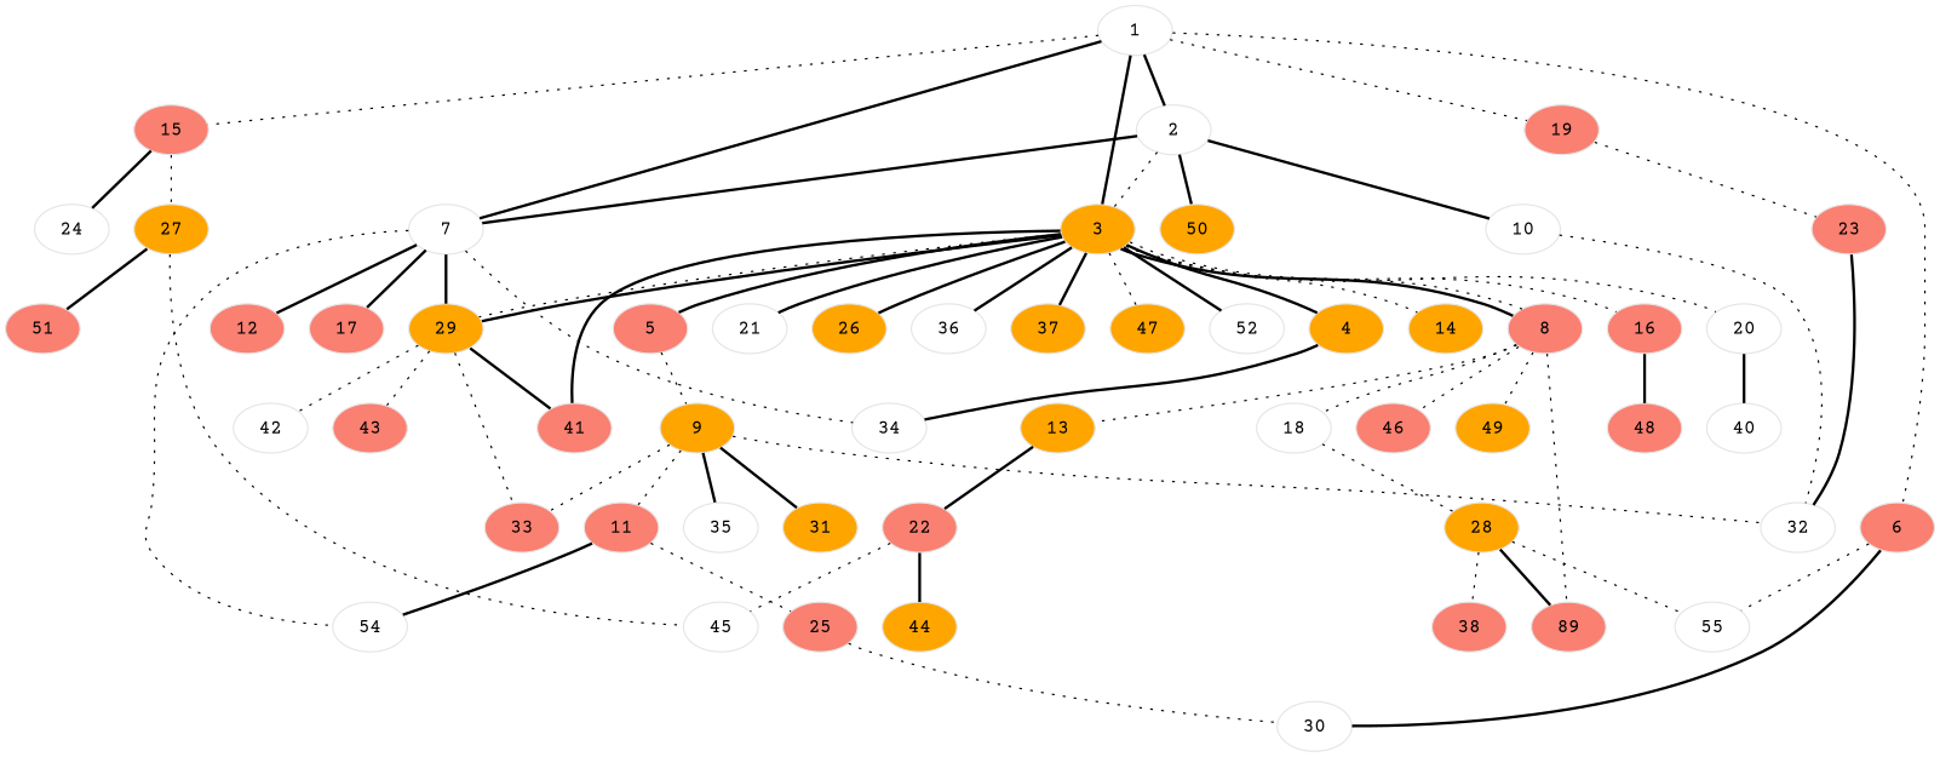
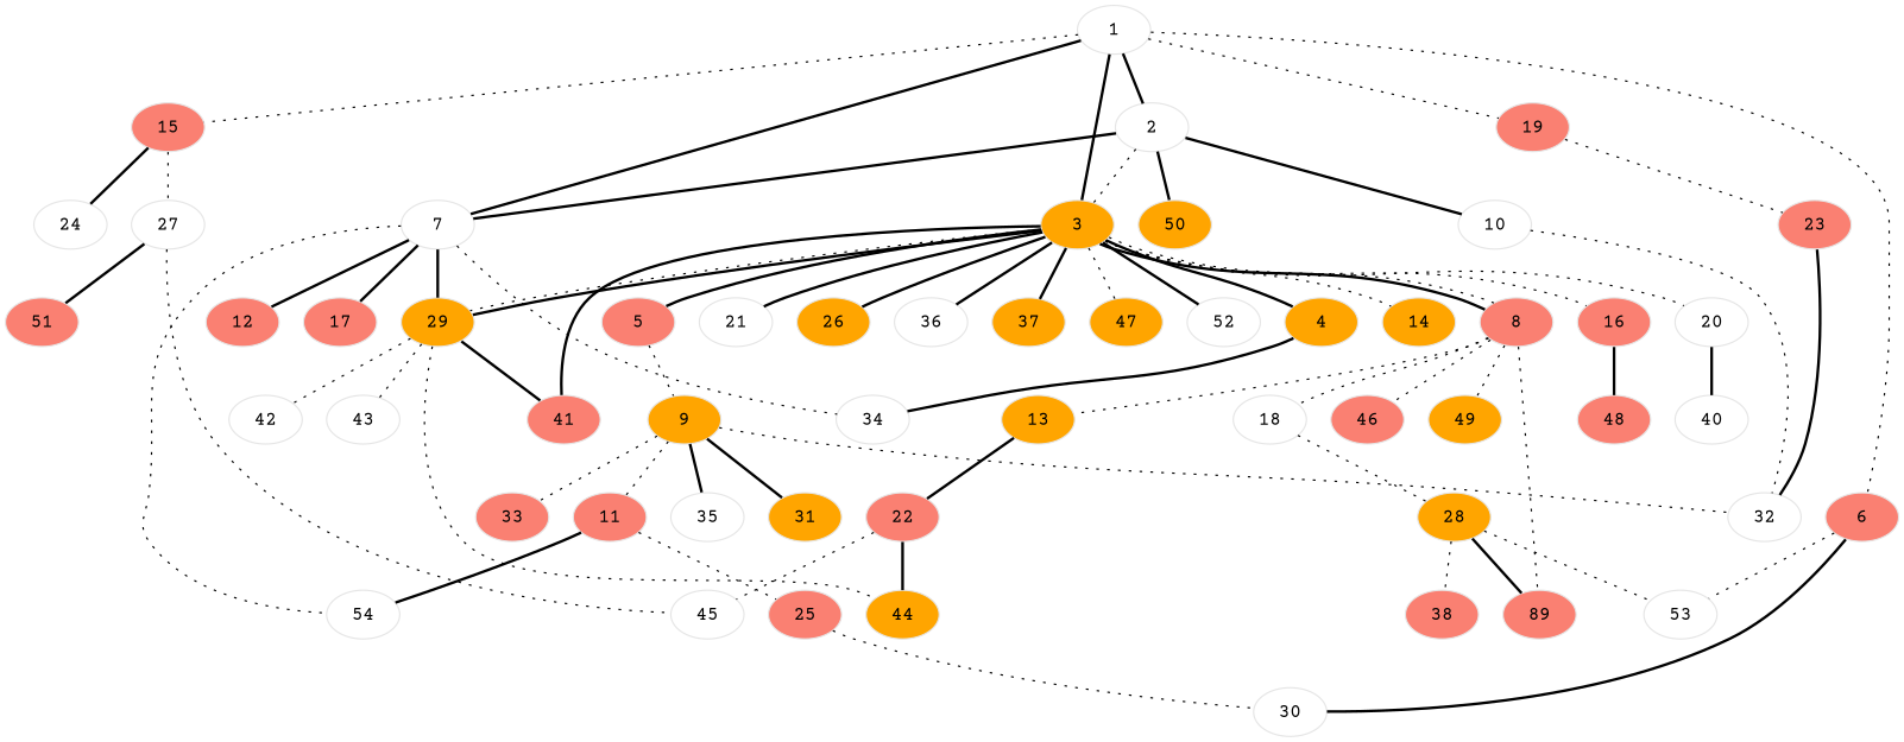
  graph {
    fontname="Courier Prime"
    node [color=gray90 fillcolor=salmon fontname="Courier Prime" style=filled]
    edge [fontname="Courier Prime" style=dotted]
    1 [fillcolor=white]
    2 [fillcolor=white]
    3 [fillcolor=orange]
    6
    7 [fillcolor=white]
    15
    19
    10 [fillcolor=white]
    50 [fillcolor=orange]
    4 [fillcolor=orange]
    5
    8
    14 [fillcolor=orange]
    16
    20 [fillcolor=white]
    21 [fillcolor=white]
    26 [fillcolor=orange]
    29 [fillcolor=orange]
    36 [fillcolor=white]
    37 [fillcolor=orange]
    41
    47 [fillcolor=orange]
    52 [fillcolor=white]
    30 [fillcolor=white]
-   53 [fillcolor=white label=55]
+   53 [fillcolor=white]
    34 [fillcolor=white]
    12
    17
    54 [fillcolor=white]
    24 [fillcolor=white]
-   27 [fillcolor=orange]
+   27 [fillcolor=white]
    23
    32 [fillcolor=white]
    9 [fillcolor=orange]
    13 [fillcolor=orange]
    18 [fillcolor=white]
    n37 [label=89]
    46
    49 [fillcolor=orange]
    48
    40 [fillcolor=white]
    44 [fillcolor=orange]
    42 [fillcolor=white]
-   43
+   43 [fillcolor=white]
    11
    31 [fillcolor=orange]
    33
    35 [fillcolor=white]
    22
    28 [fillcolor=orange]
    25
    45 [fillcolor=white]
    51
    38
    1 -- 2 [style=bold]
    1 -- 3 [style=bold]
    1 -- 6
    1 -- 7 [style=bold]
    1 -- 15
    1 -- 19
    2 -- 3
    2 -- 7 [style=bold]
    2 -- 10 [style=bold]
    2 -- 50 [style=bold]
    3 -- 4 [style=bold]
    3 -- 5 [style=bold]
    3 -- 8 [style=bold]
    3 -- 8
    3 -- 14
    3 -- 16
    3 -- 20
    3 -- 21 [style=bold]
    3 -- 26 [style=bold]
    3 -- 29
    3 -- 29 [style=bold]
    3 -- 36 [style=bold]
    3 -- 37 [style=bold]
    3 -- 41 [style=bold]
    3 -- 47
    3 -- 52 [style=bold]
    6 -- 30 [style=bold]
    6 -- 53
    7 -- 29 [style=bold]
    7 -- 34
    7 -- 12 [style=bold]
    7 -- 17 [style=bold]
    7 -- 54
    15 -- 24 [style=bold]
    15 -- 27
    19 -- 23
    10 -- 32
    4 -- 34 [style=bold]
    5 -- 9
    8 -- 13
    8 -- 18
    8 -- n37
    8 -- 46
    8 -- 49
    16 -- 48 [style=bold]
    20 -- 40 [style=bold]
    29 -- 41 [style=bold]
-   29 -- 33
+   29 -- 44
    29 -- 42
    29 -- 43
    27 -- 45
    27 -- 51 [style=bold]
    23 -- 32 [style=bold]
    9 -- 32
    9 -- 11
    9 -- 31 [style=bold]
    9 -- 33
    9 -- 35 [style=bold]
    13 -- 22 [style=bold]
    18 -- 28
    11 -- 54 [style=bold]
    11 -- 25
    22 -- 44 [style=bold]
    22 -- 45
    28 -- 53
    28 -- n37 [style=bold]
    28 -- 38
    25 -- 30
  }
